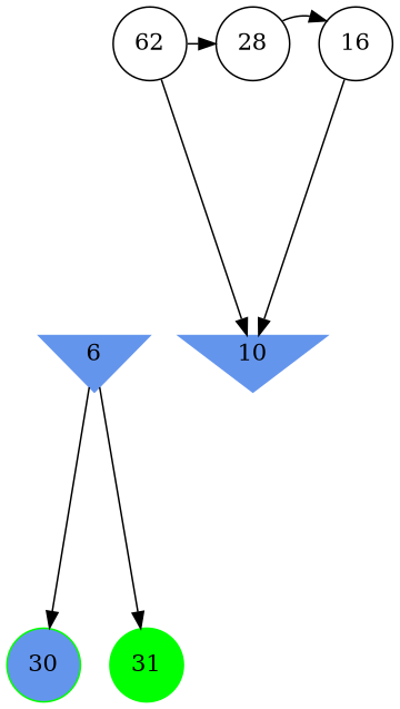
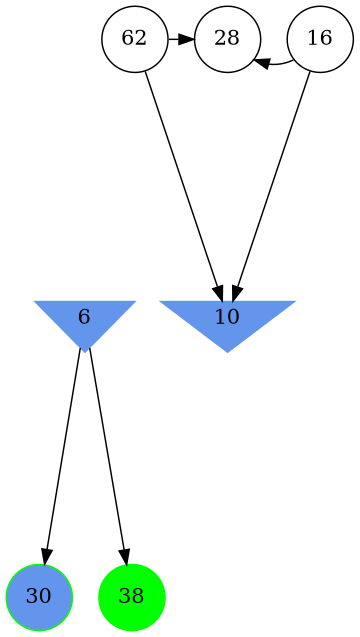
  digraph {
    ranksep=2.0
    node [color=black shape=circle style=filled]
    6 [color=cornflowerblue shape=invtriangle]
    10 [color=cornflowerblue shape=invtriangle]
    n3 [label=62 style=""]
    16 [style=""]
    28 [style=""]
    30 [color=green fillcolor=cornflowerblue]
-   31 [color=green]
+   31 [color=green label=38]
    subgraph sub_1 {
      rank=same
      6
      10
    }
    subgraph sub_2 {
      rank=same
      n3
      16
      28
    }
    subgraph sub_3 {
      rank=same
      30
      31
    }
    6 -> 30
    6 -> 31
    n3 -> 10
    n3 -> 28
    16 -> 10
-   28 -> 16
+   16 -> 28
  }
